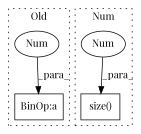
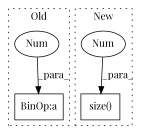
  digraph {
    fontname="Playfair Display"
    node [a=76 fontname="Playfair Display" l=1 shape=box]
    edge [fontname="Playfair Display"]
    n1 [a=82 label="BinOp:a" s=16160]
    n2 [label=Num s=16161 shape=ellipse]
    n3 [a=75 l="24,1" label="size()" s="15508,15533"]
    n4 [label=Num s=15532 shape=ellipse]
    subgraph cluster_1 {
      label=Old
      style=dotted
      n1
      n2
    }
    subgraph cluster_2 {
-     label=Num
+     label=New
      style=dotted
      n3
      n4
    }
    n2 -> n1 [label=_para_]
    n4 -> n3 [label=_para_]
  }
